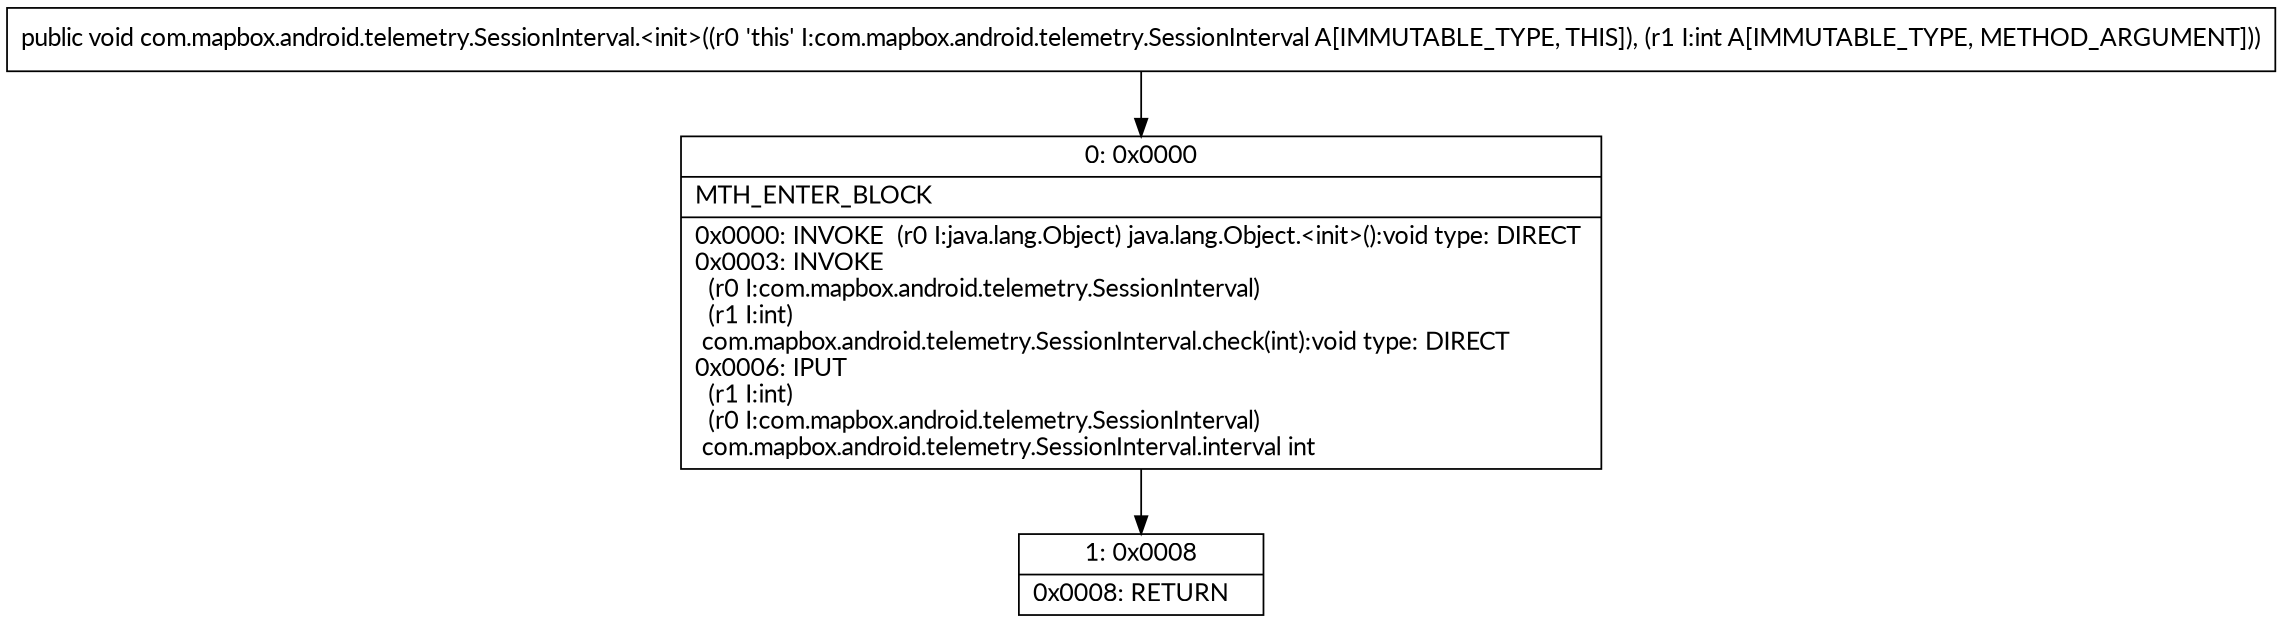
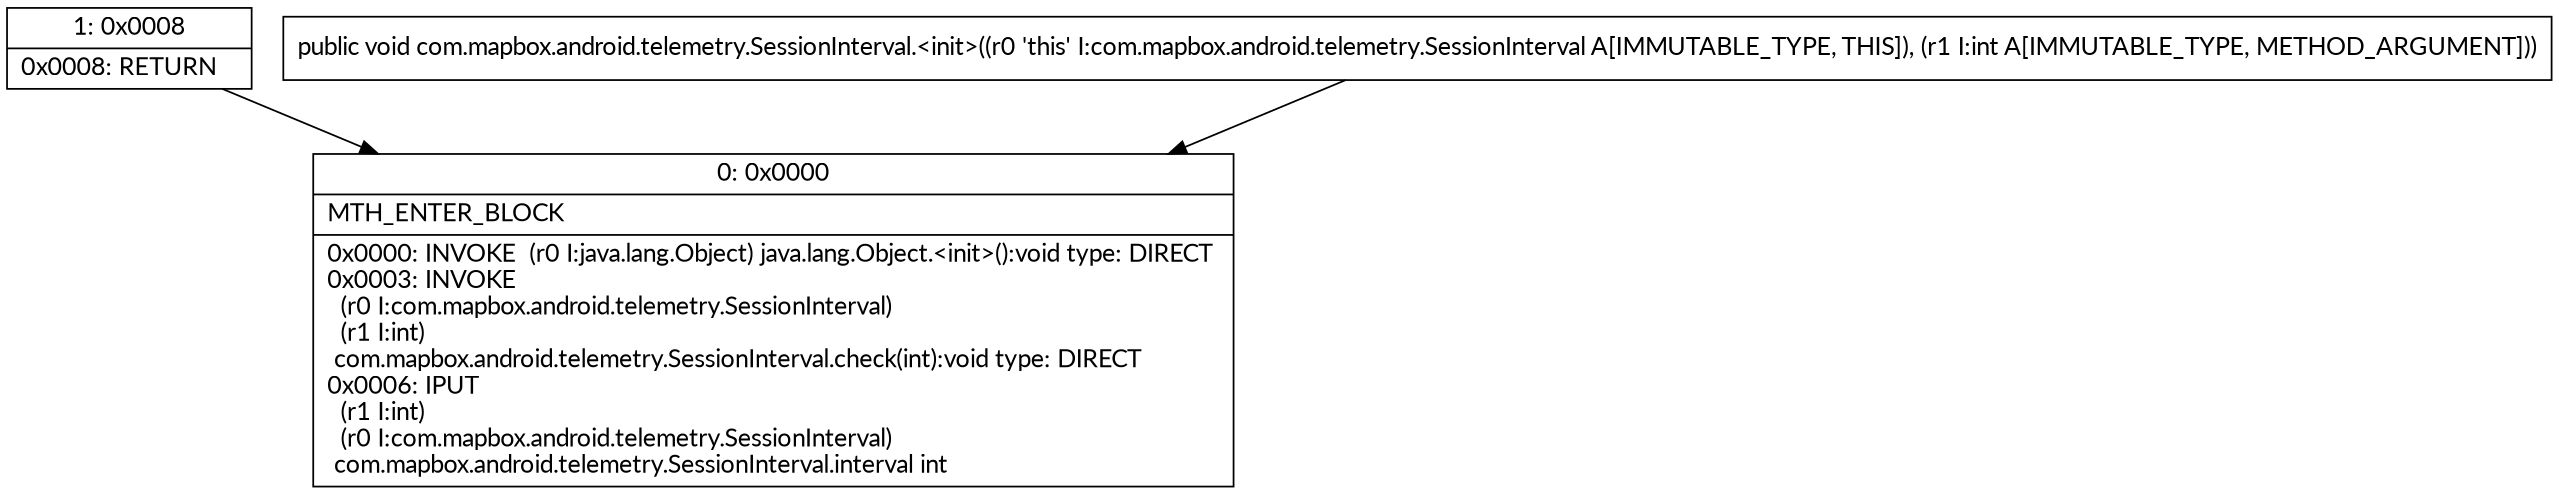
  digraph {
    fontname=Lato
    node [shape=record fontname=Lato]
    edge [fontname=Lato]
    n1 [label="{0\:\ 0x0000|MTH_ENTER_BLOCK\l|0x0000: INVOKE  (r0 I:java.lang.Object) java.lang.Object.\<init\>():void type: DIRECT \l0x0003: INVOKE  \l  (r0 I:com.mapbox.android.telemetry.SessionInterval)\l  (r1 I:int)\l com.mapbox.android.telemetry.SessionInterval.check(int):void type: DIRECT \l0x0006: IPUT  \l  (r1 I:int)\l  (r0 I:com.mapbox.android.telemetry.SessionInterval)\l com.mapbox.android.telemetry.SessionInterval.interval int \l}"]
    n2 [label="{1\:\ 0x0008|0x0008: RETURN   \l}"]
    n3 [label="{public void com.mapbox.android.telemetry.SessionInterval.\<init\>((r0 'this' I:com.mapbox.android.telemetry.SessionInterval A[IMMUTABLE_TYPE, THIS]), (r1 I:int A[IMMUTABLE_TYPE, METHOD_ARGUMENT])) }"]
-   n1 -> n2
+   n2 -> n1
    n3 -> n1
  }
